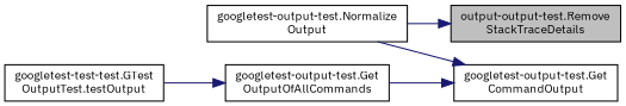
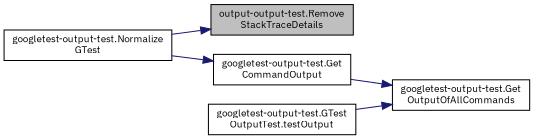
  digraph {
    fontname="IBM Plex Sans"
    rankdir=RL
    node [color=black fontname="IBM Plex Sans" fontsize=10 shape=record]
    edge [color=midnightblue dir=back fontname="IBM Plex Sans" fontsize=10 labelfontname=Helvetica labelfontsize=10 style=solid]
    n1 [fillcolor=grey75 fontcolor=black height=0.2 label="output-output-test.Remove\lStackTraceDetails" style=filled width=0.4]
-   n2 [height=0.2 label="googletest-output-test.Normalize\lOutput" width=0.4]
+   n2 [height=0.2 label="googletest-output-test.Normalize\lGTest" width=0.4]
    n3 [height=0.2 label="googletest-output-test.Get\lCommandOutput" width=0.4]
    n4 [height=0.2 label="googletest-output-test.Get\lOutputOfAllCommands" width=0.4]
-   n5 [height=0.2 label="googletest-test-test.GTest\lOutputTest.testOutput" width=0.4]
+   n5 [height=0.2 label="googletest-output-test.GTest\lOutputTest.testOutput" width=0.4]
    n1 -> n2
    n3 -> n2
-   n3 -> n4
+   n4 -> n3
    n4 -> n5
  }
